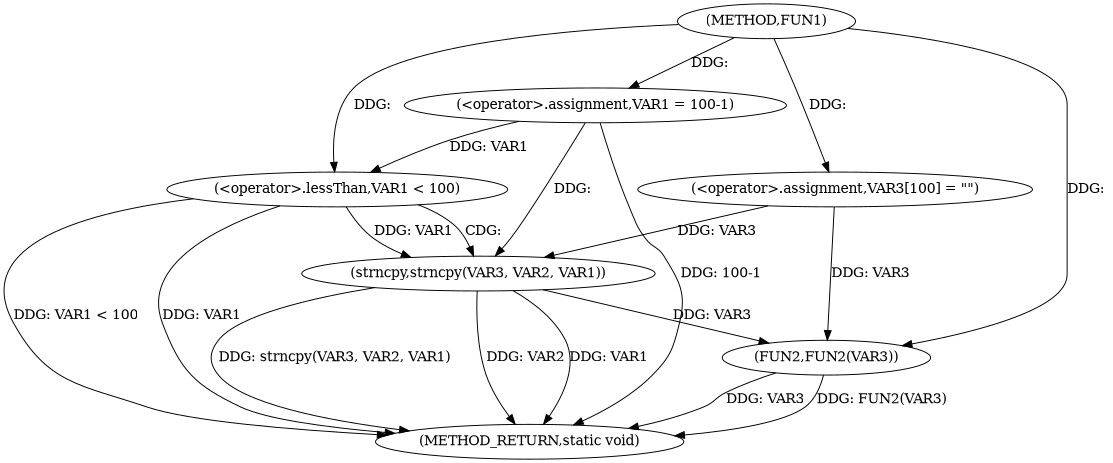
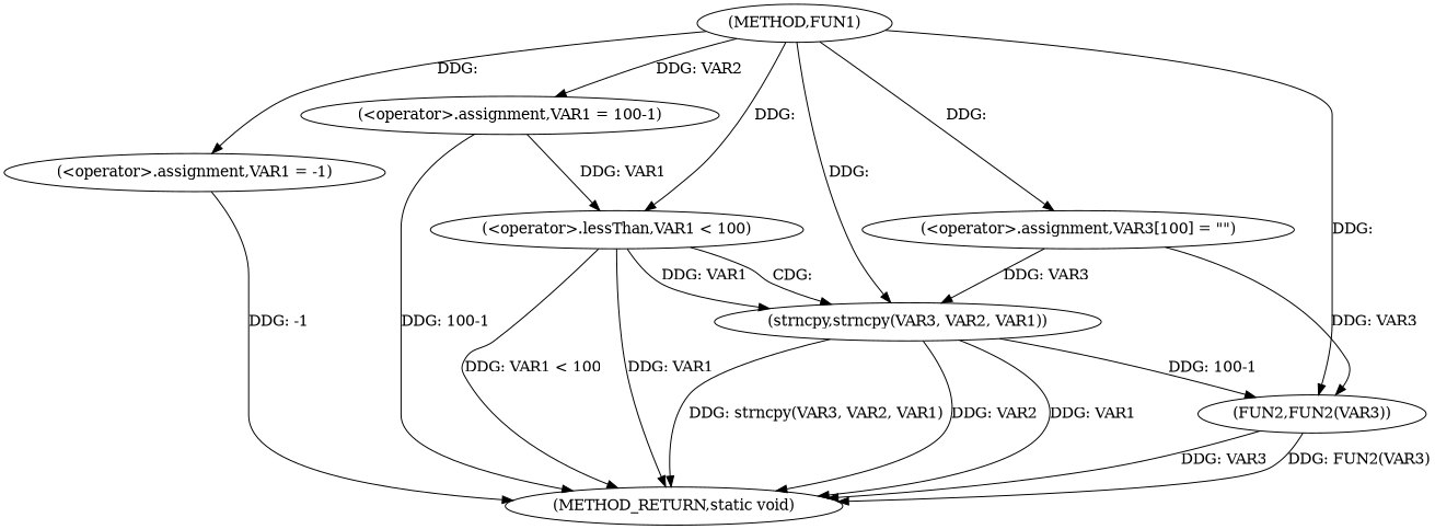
  digraph {
    n1 [label="(METHOD,FUN1)"]
+   n2 [label="(<operator>.assignment,VAR1 = -1)"]
    n3 [label="(<operator>.assignment,VAR1 = 100-1)"]
    n4 [label="(<operator>.assignment,VAR3[100] = \"\")"]
    n5 [label="(<operator>.lessThan,VAR1 < 100)"]
    n6 [label="(strncpy,strncpy(VAR3, VAR2, VAR1))"]
    n7 [label="(FUN2,FUN2(VAR3))"]
    n8 [label="(METHOD_RETURN,static void)"]
-   n1 -> n3 [label="DDG: "]
+   n1 -> n2 [label="DDG: "]
+   n1 -> n3 [label="DDG: VAR2"]
    n1 -> n4 [label="DDG: "]
    n1 -> n5 [label="DDG: "]
-   n3 -> n6 [label="DDG: "]
+   n1 -> n6 [label="DDG: "]
    n1 -> n7 [label="DDG: "]
+   n2 -> n8 [label="DDG: -1"]
    n3 -> n5 [label="DDG: VAR1"]
    n3 -> n8 [label="DDG: 100-1"]
    n4 -> n6 [label="DDG: VAR3"]
    n4 -> n7 [label="DDG: VAR3"]
    n5 -> n6 [label="DDG: VAR1"]
    n5 -> n6 [label="CDG: "]
    n5 -> n8 [label="DDG: VAR1 < 100"]
    n5 -> n8 [label="DDG: VAR1"]
-   n6 -> n7 [label="DDG: VAR3"]
+   n6 -> n7 [label="DDG: 100-1"]
    n6 -> n8 [label="DDG: strncpy(VAR3, VAR2, VAR1)"]
    n6 -> n8 [label="DDG: VAR2"]
    n6 -> n8 [label="DDG: VAR1"]
    n7 -> n8 [label="DDG: VAR3"]
    n7 -> n8 [label="DDG: FUN2(VAR3)"]
  }
